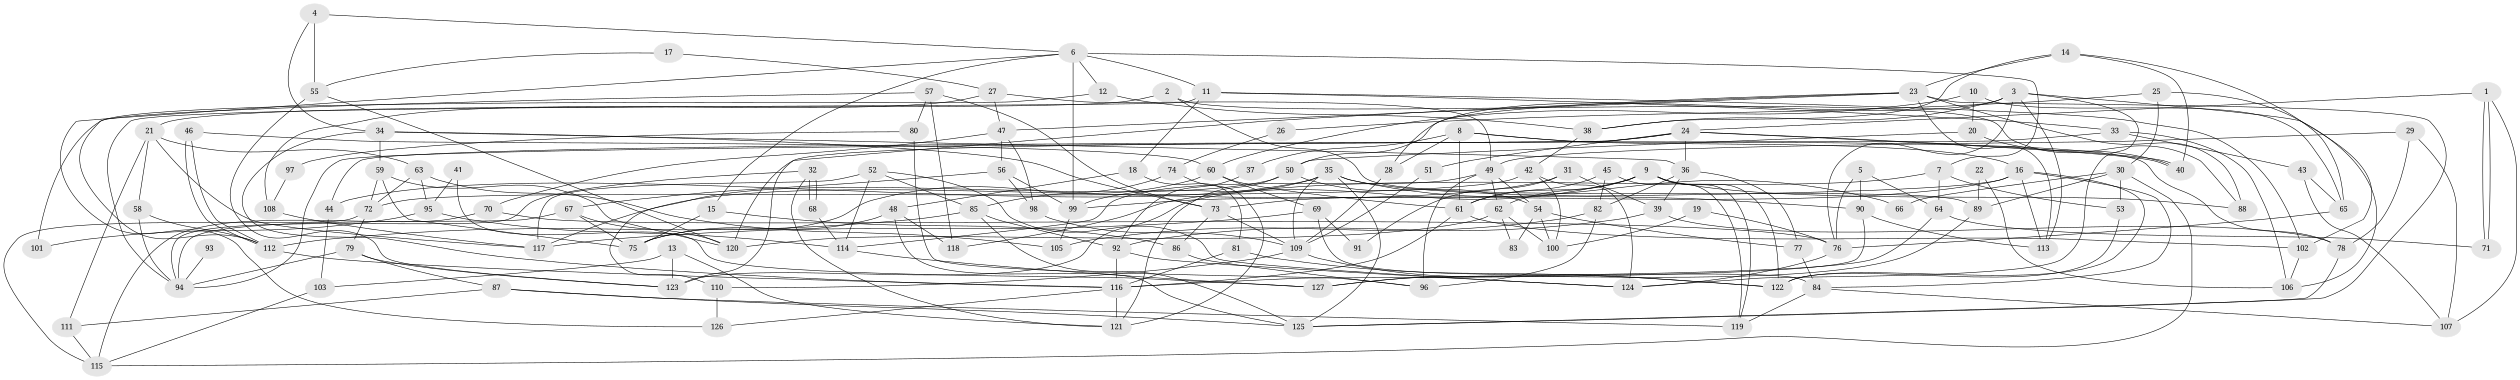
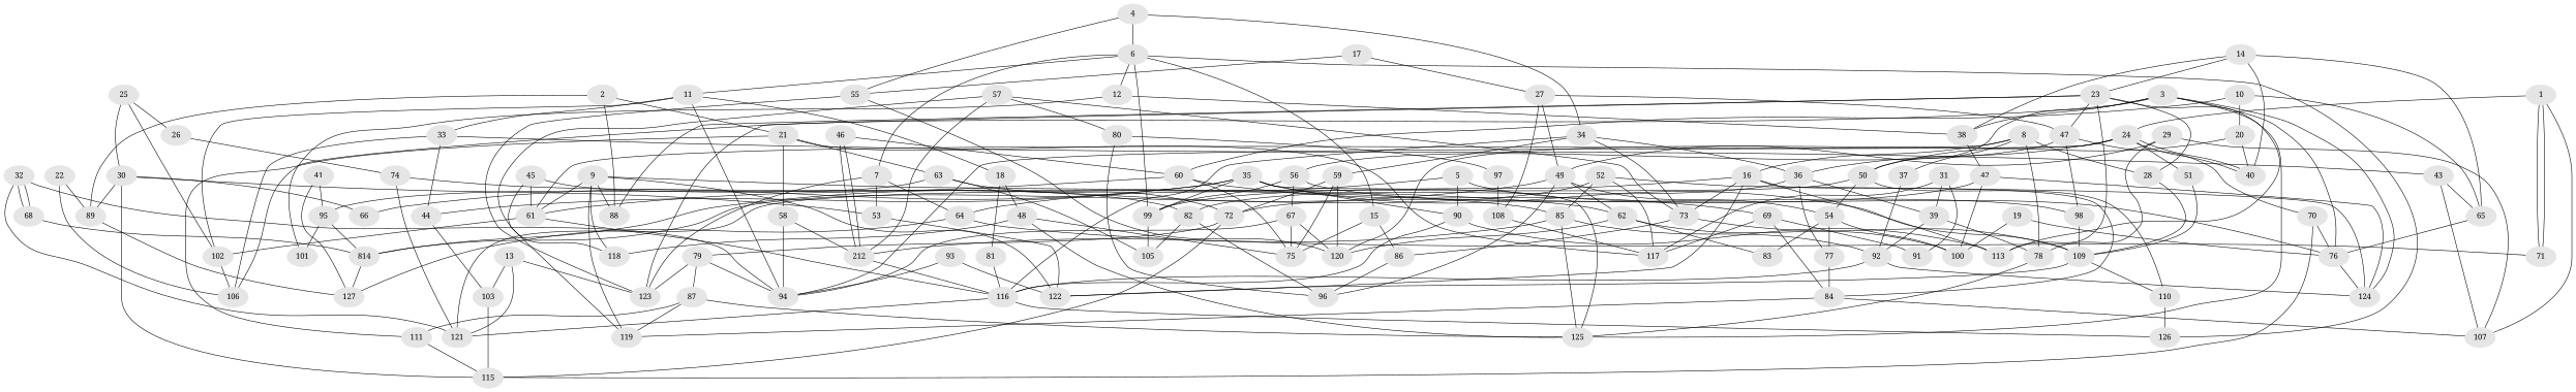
  graph {
    fontname="Noto Serif"
    node [color=gray90 fontname="Noto Serif" style=filled]
    edge [fontname="Noto Serif"]
    1
    24
    71
    107
    94
    40
    36
    51
    120
    2
    21
    88
    89
    58
    63
    111
    117
    127
    3
    38
    50
    76
    106
    113
    124
    42
    121
    54
    110
    4
    6
    34
    55
    7
    11
    12
    15
    99
    126
    73
    59
    116
    123
    5
    64
    90
    53
    18
    33
    102
    101
    75
    86
    105
    122
    8
    16
    28
    37
    61
    78
    84
    109
    92
    125
    9
    62
    118
    119
    100
    83
    10
    20
    60
    65
    69
    48
    81
    43
    44
    13
    103
    115
    14
    23
    47
    96
    17
    27
    49
    108
    19
-   112
+   112 [label=212]
    95
    72
    22
    56
    70
    98
    39
    77
    82
    25
    26
    30
    74
    66
    85
-   114
+   114 [label=814]
    29
    31
    91
    32
    68
    35
    41
    79
    45
    46
    67
    52
    57
    80
    97
    87
    93
    1 -- 24
    1 -- 71
    1 -- 71
    1 -- 107
    24 -- 94
    24 -- 40
    24 -- 40
    24 -- 36
    24 -- 51
    24 -- 120
    36 -- 39
    36 -- 77
    36 -- 82
    51 -- 109
    2 -- 21
    2 -- 88
    2 -- 89
    21 -- 58
    21 -- 63
    21 -- 111
    21 -- 117
    89 -- 127
    58 -- 94
    58 -- 112
    63 -- 105
    63 -- 95
    63 -- 72
    111 -- 115
    3 -- 38
    3 -- 50
    3 -- 76
    3 -- 106
    3 -- 113
    3 -- 124
    38 -- 42
    50 -- 121
    50 -- 54
    50 -- 110
    76 -- 124
    42 -- 124
    42 -- 100
    42 -- 72
    54 -- 100
    54 -- 83
    54 -- 77
    110 -- 126
    4 -- 6
    4 -- 34
    4 -- 55
    6 -- 7
    6 -- 11
    6 -- 12
    6 -- 15
    6 -- 99
    6 -- 126
    34 -- 36
    34 -- 73
    34 -- 59
    34 -- 116
    55 -- 120
    55 -- 123
    7 -- 123
    7 -- 64
    7 -- 53
    11 -- 94
    11 -- 18
    11 -- 33
    11 -- 102
    12 -- 38
    12 -- 101
    15 -- 75
    15 -- 86
    99 -- 105
    73 -- 86
    73 -- 109
    59 -- 120
    59 -- 75
    59 -- 72
    116 -- 121
    116 -- 126
    5 -- 76
    5 -- 64
    5 -- 90
    64 -- 71
    64 -- 127
    90 -- 113
    90 -- 116
    53 -- 122
    18 -- 48
    18 -- 81
    33 -- 106
    33 -- 43
    33 -- 44
    102 -- 106
    86 -- 96
    8 -- 16
    8 -- 28
    8 -- 37
    8 -- 61
    8 -- 78
    16 -- 113
    16 -- 99
    16 -- 73
    16 -- 122
    16 -- 84
    28 -- 109
    37 -- 92
    61 -- 116
    61 -- 102
    78 -- 125
    84 -- 107
    84 -- 119
    109 -- 110
    109 -- 122
    92 -- 124
    92 -- 116
    9 -- 88
    9 -- 122
    9 -- 61
    9 -- 62
    9 -- 118
    9 -- 119
    62 -- 120
    62 -- 100
    62 -- 83
    10 -- 20
    10 -- 60
    10 -- 65
    20 -- 40
    20 -- 50
    60 -- 75
    60 -- 61
    60 -- 69
    65 -- 76
    69 -- 117
    69 -- 84
    69 -- 91
    48 -- 75
    48 -- 125
    48 -- 118
    81 -- 116
    43 -- 107
    43 -- 65
    44 -- 103
    13 -- 121
    13 -- 123
    13 -- 103
    103 -- 115
    14 -- 40
    14 -- 38
    14 -- 65
    14 -- 23
    23 -- 88
    23 -- 113
    23 -- 123
    23 -- 28
    23 -- 125
    23 -- 47
    47 -- 56
    47 -- 70
    47 -- 98
    17 -- 55
    17 -- 27
    27 -- 47
    27 -- 49
    27 -- 108
    49 -- 54
    49 -- 62
    49 -- 96
    49 -- 114
    108 -- 117
    19 -- 76
    19 -- 100
    112 -- 116
    95 -- 101
    95 -- 114
    72 -- 115
    72 -- 79
    22 -- 89
    22 -- 106
    56 -- 99
    56 -- 98
    56 -- 67
    70 -- 76
    70 -- 115
    98 -- 109
    39 -- 78
    39 -- 92
    77 -- 84
    82 -- 105
    82 -- 96
    25 -- 102
    25 -- 26
    25 -- 30
    26 -- 74
    30 -- 89
    30 -- 53
    30 -- 115
    30 -- 66
    74 -- 121
    74 -- 85
    85 -- 92
    85 -- 125
    85 -- 112
    114 -- 127
    29 -- 107
    29 -- 78
    29 -- 49
    31 -- 117
    31 -- 39
    31 -- 91
    32 -- 94
    32 -- 121
    32 -- 68
    32 -- 68
    68 -- 114
    35 -- 99
    35 -- 90
    35 -- 109
    35 -- 125
    35 -- 44
    35 -- 66
    41 -- 127
    41 -- 95
    79 -- 94
    79 -- 123
    79 -- 87
    45 -- 61
    45 -- 119
    45 -- 82
    46 -- 60
    46 -- 112
    46 -- 112
    67 -- 94
    67 -- 120
    67 -- 75
    52 -- 117
    52 -- 124
    52 -- 85
    52 -- 114
    57 -- 73
    57 -- 118
    57 -- 112
    57 -- 80
    80 -- 96
    80 -- 97
    97 -- 108
    87 -- 111
    87 -- 125
    87 -- 119
    93 -- 94
-   81 -- 122
+   93 -- 122
  }
